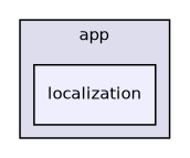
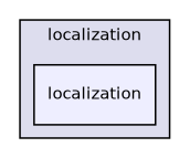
  digraph {
    compound=true
    n1 [fillcolor="#eeeeff" fontname=Helvetica fontsize=10 label=localization pencolor=black shape=box style=filled]
    subgraph cluster_1 {
      bgcolor="#ddddee"
      fontname=Helvetica
      fontsize=10
-     label=app
+     label=localization
      pencolor=black
      n1
    }
  }
